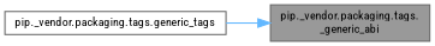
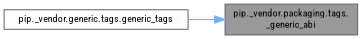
  digraph {
    rankdir=RL
    fontname="Roboto Condensed"
    node [fontname="Roboto Condensed" fontsize=10 shape=box style=filled]
    n1 [color=gray40 fillcolor=grey60 fontcolor=black height=0.2 label="pip._vendor.packaging.tags.\l_generic_abi" width=0.4]
-   n2 [color=grey40 fillcolor=white height=0.2 label="pip._vendor.packaging.tags.generic_tags" width=0.4]
+   n2 [color=grey40 fillcolor=white height=0.2 label="pip._vendor.generic.tags.generic_tags" width=0.4]
    n1 -> n2 [color=steelblue1 dir=back fontname="Roboto Condensed" fontsize=10 labelfontname=Helvetica labelfontsize=10 style=solid]
  }
